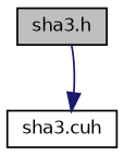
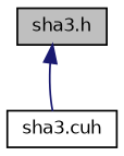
  digraph {
    node [color=black fontname=Helvetica fontsize=10 shape=record]
    n1 [fillcolor=grey75 fontcolor=black height=0.2 label="sha3.h" style=filled width=0.4]
    n2 [height=0.2 label="sha3.cuh" width=0.4]
-   n2 -> n1 [color=midnightblue dir=back fontname=Helvetica fontsize=10 labelfontname=Helvetica labelfontsize=10 style=solid]
+   n1 -> n2 [color=midnightblue dir=back fontname=Helvetica fontsize=10 labelfontname=Helvetica labelfontsize=10 style=solid]
  }
